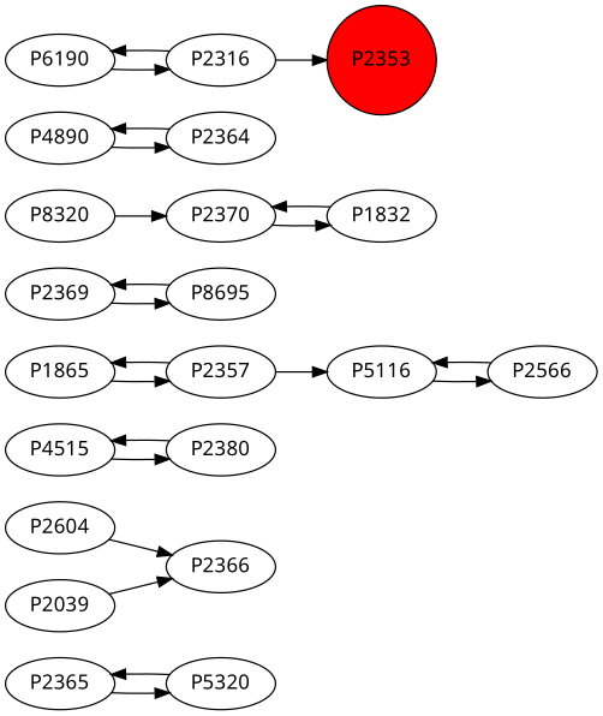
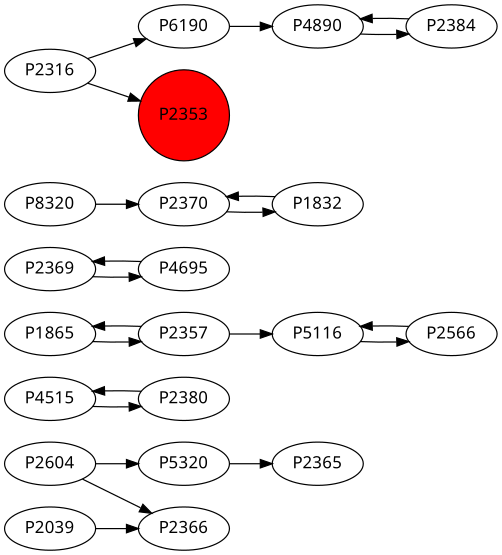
  digraph {
    fontname="Noto Sans"
    rankdir=LR
    node [fontname="Noto Sans"]
    edge [fontname="Noto Sans"]
    P2365
    P5320
    P2604
    P2366
    P4515
    P2380
    P1865
    P2357
    P5116
    P2039
    P2369
-   P4695 [label=P8695]
+   P4695
    P2566
    P2370
    P1832
    P4890
-   P2364
+   P2364 [label=P2384]
    P6190
    P2316
    P2353 [fillcolor=red shape=circle style=filled]
    n21 [label=P8320]
-   P2365 -> P5320
+   P2604 -> P5320
    P5320 -> P2365
    P2604 -> P2366
    P4515 -> P2380
    P2380 -> P4515
    P1865 -> P2357
    P2357 -> P1865
    P2357 -> P5116
    P5116 -> P2566
    P2039 -> P2366
    P2369 -> P4695
    P4695 -> P2369
    P2566 -> P5116
    P2370 -> P1832
    P1832 -> P2370
    P4890 -> P2364
    P2364 -> P4890
-   P6190 -> P2316
+   P6190 -> P4890
    P2316 -> P6190
    P2316 -> P2353
    n21 -> P2370
  }
